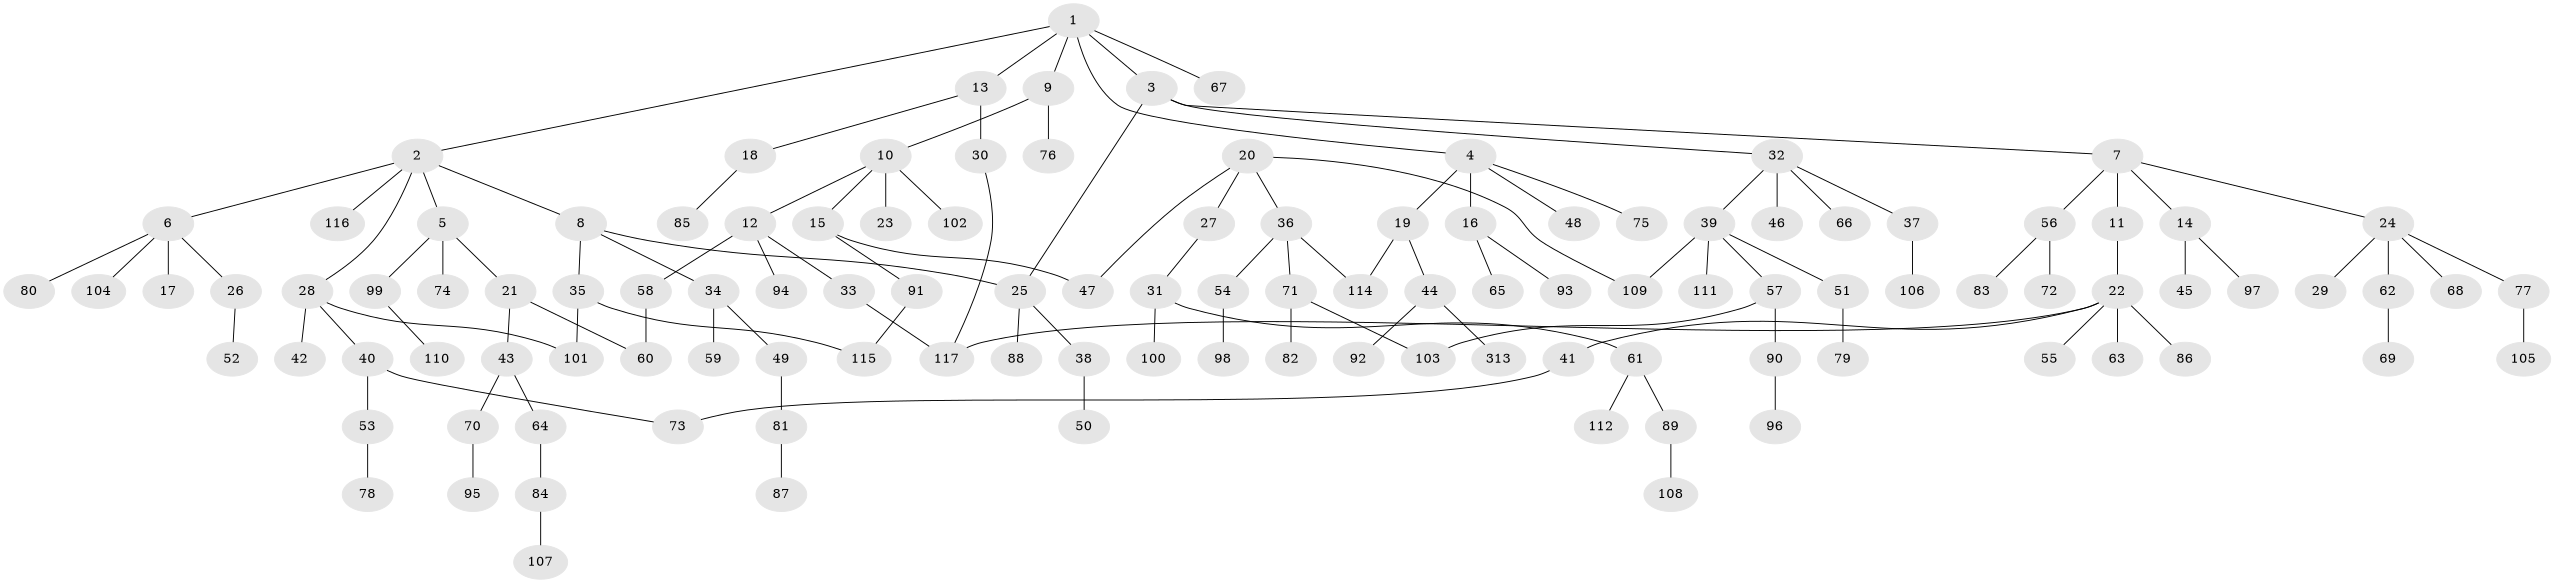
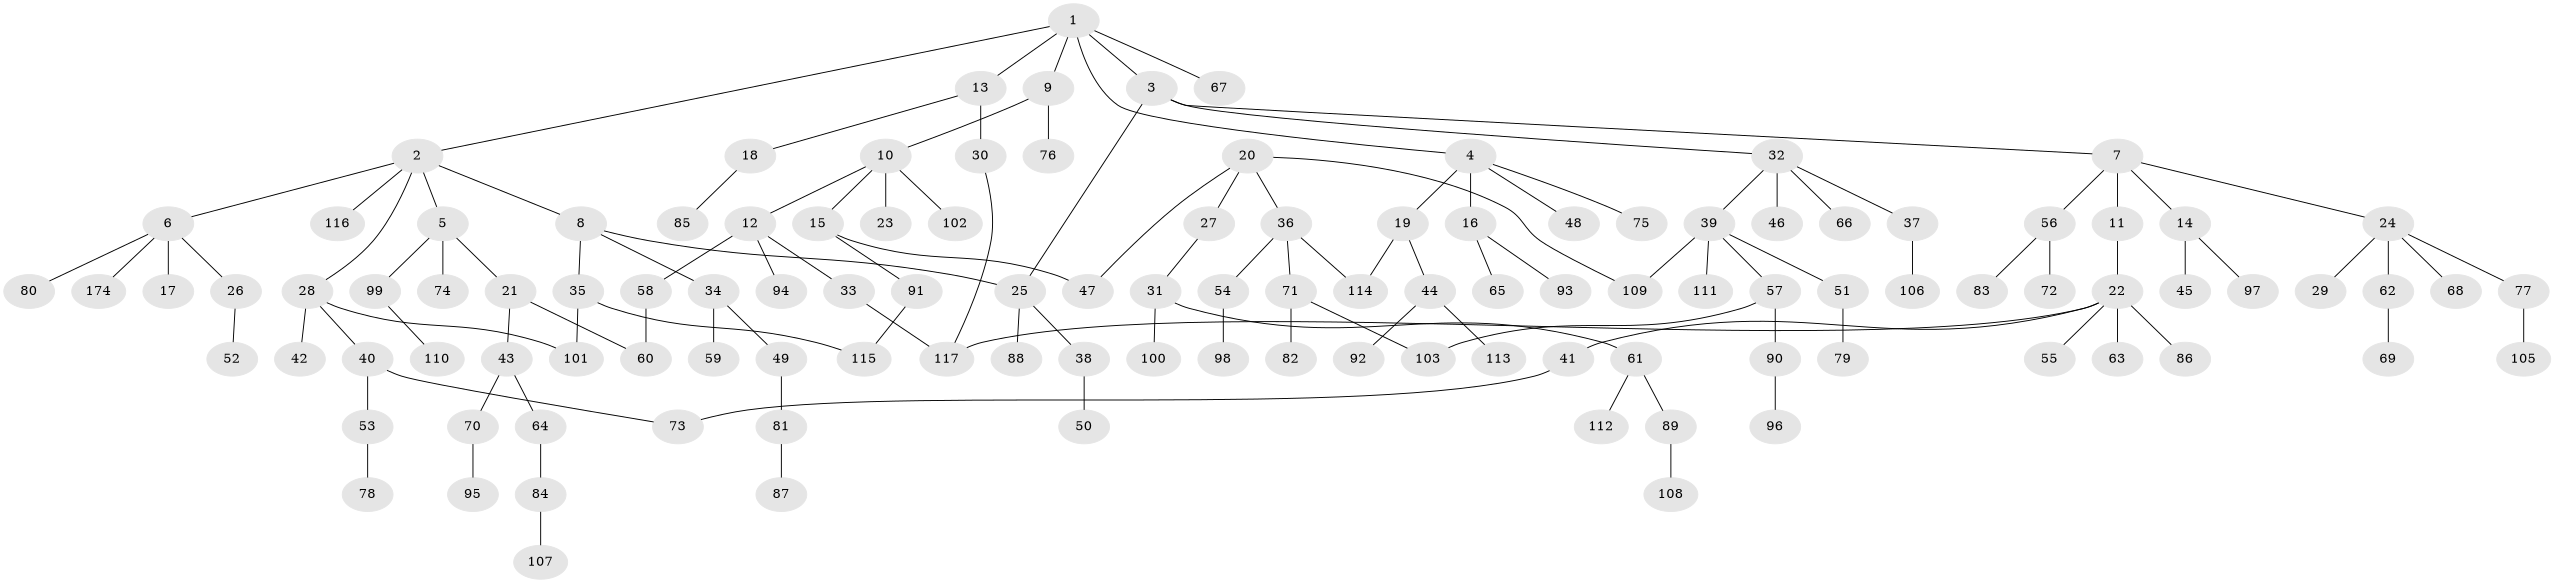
  graph {
    node [color=gray90 style=filled]
    1
    2
    3
    4
    9
    13
    67
    5
    6
    8
    28
    116
    7
    25
    32
    16
    19
    48
    75
    10
    76
    18
    30
    21
    74
    99
    17
    26
    80
-   104
+   104 [label=174]
    34
    35
    40
    42
    101
    11
    14
    24
    56
    38
    88
    37
    39
    46
    66
    65
    93
    44
    114
    43
    60
    110
    52
    22
    45
    97
    29
    62
    68
    77
    72
    83
    49
    59
    115
    12
    15
    23
    102
    33
    58
    94
    47
    91
    41
    55
    63
    86
    117
    85
    20
    27
    36
    109
    92
-   113 [label=313]
+   113
    31
    54
    71
    64
    70
    73
    69
    105
    50
    61
    100
    53
    89
    112
    106
    51
    57
    111
    81
    98
    103
    82
    79
    90
    78
    84
    95
    87
    96
    108
    107
    1 -- 2
    1 -- 3
    1 -- 4
    1 -- 9
    1 -- 13
    1 -- 67
    2 -- 5
    2 -- 6
    2 -- 8
    2 -- 28
    2 -- 116
    3 -- 7
    3 -- 25
    3 -- 32
    4 -- 16
    4 -- 19
    4 -- 48
    4 -- 75
    9 -- 10
    9 -- 76
    13 -- 18
    13 -- 30
    5 -- 21
    5 -- 74
    5 -- 99
    6 -- 17
    6 -- 26
    6 -- 80
    6 -- 104
    8 -- 25
    8 -- 34
    8 -- 35
    28 -- 40
    28 -- 42
    28 -- 101
    7 -- 11
    7 -- 14
    7 -- 24
    7 -- 56
    25 -- 38
    25 -- 88
    32 -- 37
    32 -- 39
    32 -- 46
    32 -- 66
    16 -- 65
    16 -- 93
    19 -- 44
    19 -- 114
    10 -- 12
    10 -- 15
    10 -- 23
    10 -- 102
    18 -- 85
    30 -- 117
    21 -- 43
    21 -- 60
    99 -- 110
    26 -- 52
    34 -- 49
    34 -- 59
    35 -- 101
    35 -- 115
    40 -- 73
    40 -- 53
    11 -- 22
    14 -- 45
    14 -- 97
    24 -- 29
    24 -- 62
    24 -- 68
    24 -- 77
    56 -- 72
    56 -- 83
    38 -- 50
    37 -- 106
    39 -- 109
    39 -- 51
    39 -- 57
    39 -- 111
    44 -- 92
    44 -- 113
    43 -- 64
    43 -- 70
    22 -- 41
    22 -- 55
    22 -- 63
    22 -- 86
    22 -- 117
    62 -- 69
    77 -- 105
    49 -- 81
    12 -- 33
    12 -- 58
    12 -- 94
    15 -- 47
    15 -- 91
    33 -- 117
    58 -- 60
    91 -- 115
    41 -- 73
    20 -- 47
    20 -- 27
    20 -- 36
    20 -- 109
    27 -- 31
    36 -- 114
    36 -- 54
    36 -- 71
    31 -- 61
    31 -- 100
    54 -- 98
    71 -- 103
    71 -- 82
    64 -- 84
    70 -- 95
    61 -- 89
    61 -- 112
    53 -- 78
    89 -- 108
    51 -- 79
    57 -- 103
    57 -- 90
    81 -- 87
    90 -- 96
    84 -- 107
  }
